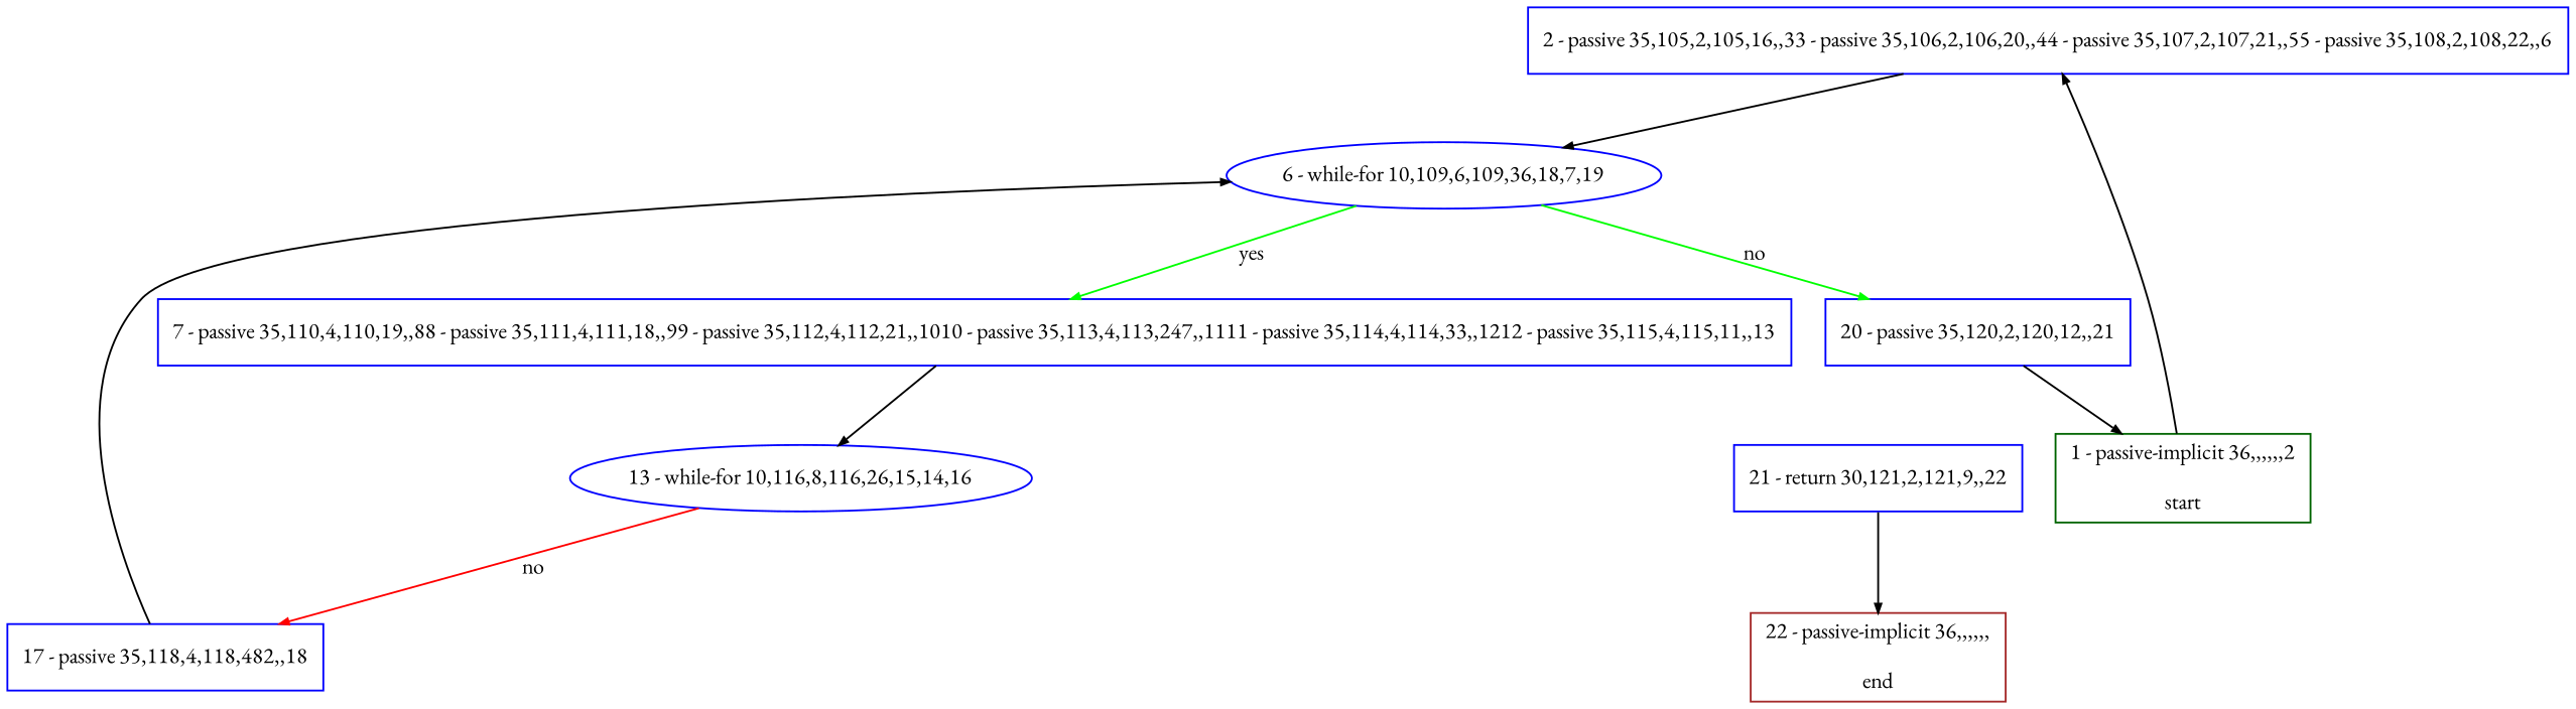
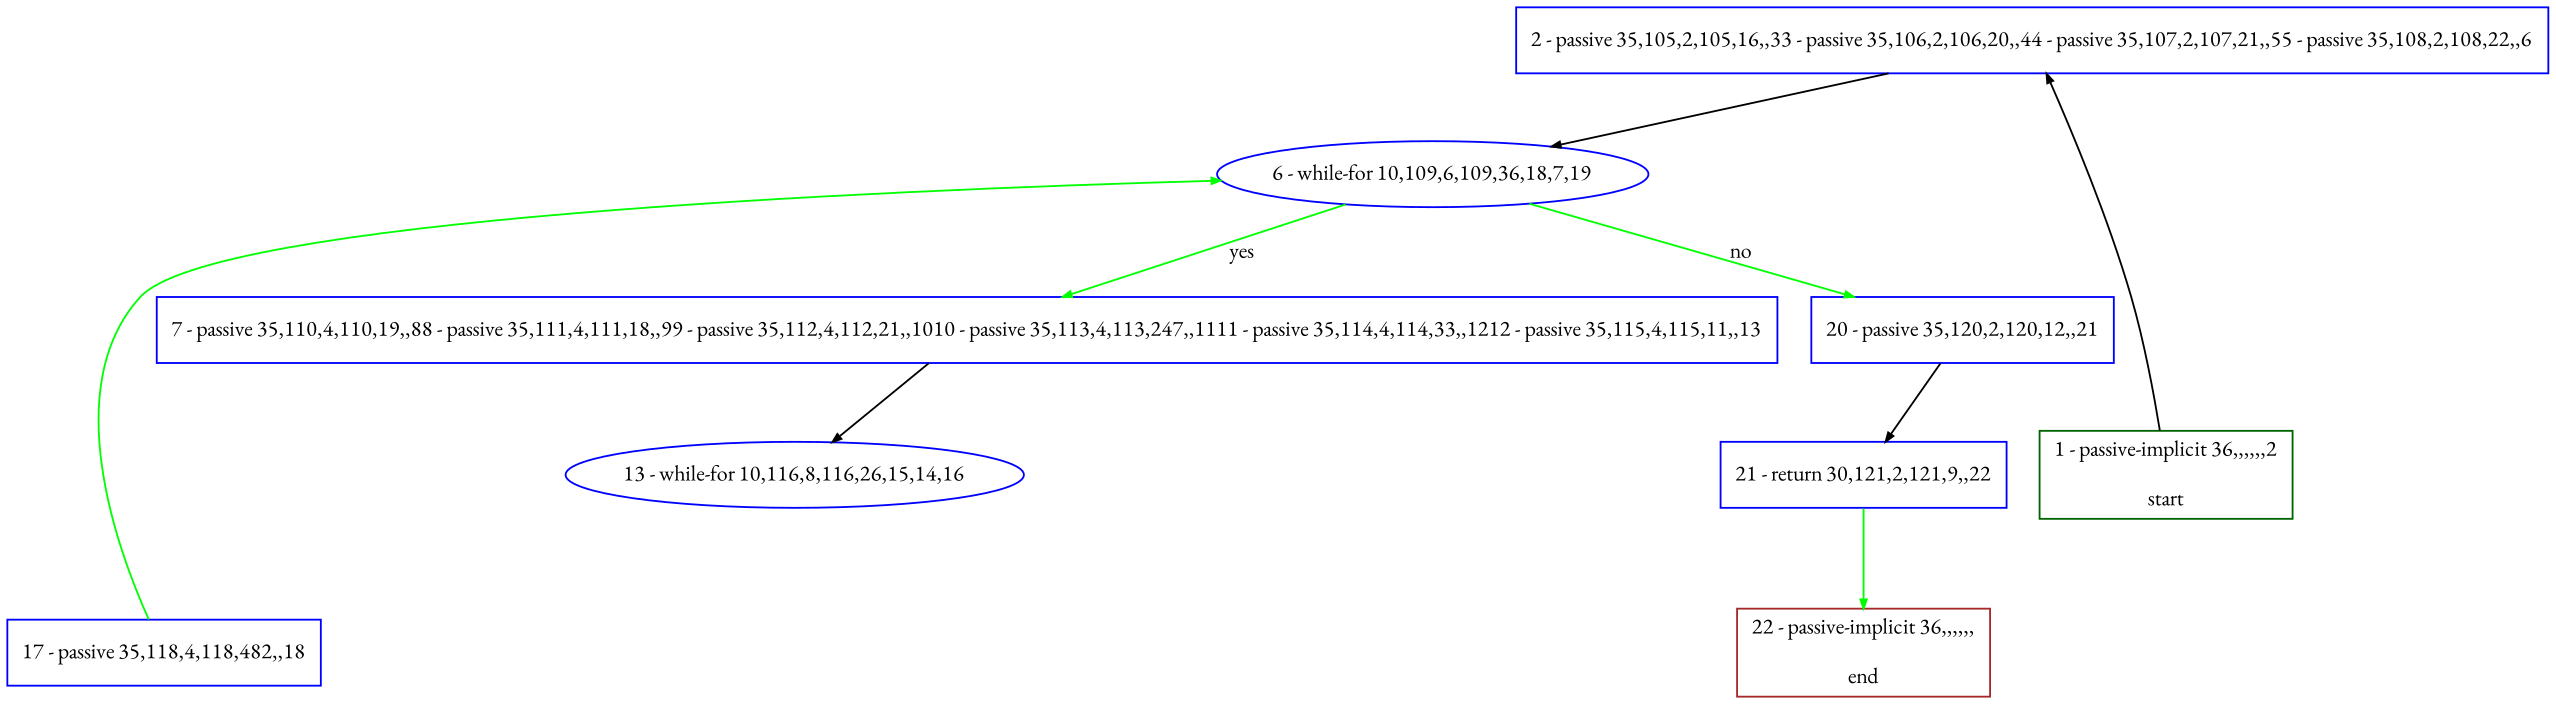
  digraph {
    bgcolor=white
    compound=true
    fillcolor="#FFFFCC"
    fontname="EB Garamond"
    fontsize=12
    pack=true
    packmode=clust
    style="rounded,filled"
    node [color="#0000ff" compound=true fillcolor="#ffffff" fixedsize=false fontname="EB Garamond" fontsize=12 node_initialized=no shape=box style=filled]
    edge [arrowhead=normal arrowsize=0.5 arrowtail=none color="#000000" compound=true dir=forward fontcolor=black fontname="EB Garamond" fontsize=12]
    n1 [label="2 - passive 35,105,2,105,16,,33 - passive 35,106,2,106,20,,44 - passive 35,107,2,107,21,,55 - passive 35,108,2,108,22,,6"]
    n2 [label="6 - while-for 10,109,6,109,36,18,7,19" shape=oval]
    n3 [label="7 - passive 35,110,4,110,19,,88 - passive 35,111,4,111,18,,99 - passive 35,112,4,112,21,,1010 - passive 35,113,4,113,247,,1111 - passive 35,114,4,114,33,,1212 - passive 35,115,4,115,11,,13"]
    n4 [label="20 - passive 35,120,2,120,12,,21"]
    n5 [color="#006400" label="1 - passive-implicit 36,,,,,,2\n\nstart"]
    n6 [label="13 - while-for 10,116,8,116,26,15,14,16" shape=oval]
    n7 [label="21 - return 30,121,2,121,9,,22"]
    n8 [label="17 - passive 35,118,4,118,482,,18"]
    n9 [color="#a52a2a" label="22 - passive-implicit 36,,,,,,\n\nend"]
    n1 -> n2
    n2 -> n3 [color="#00ff00" label=yes]
    n2 -> n4 [color="#00ff00" label=no]
    n3 -> n6
-   n4 -> n5
+   n4 -> n7
    n5 -> n1
-   n6 -> n8 [color="#ff0000" label=no]
-   n7 -> n9
-   n8 -> n2
+   n7 -> n9 [color="#00ff00"]
+   n8 -> n2 [color="#00ff00"]
  }
